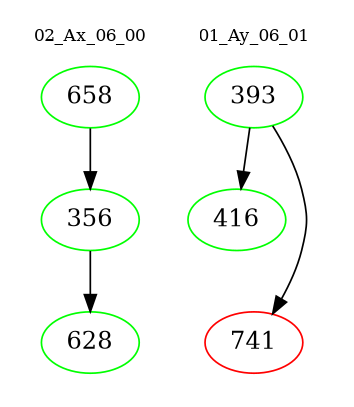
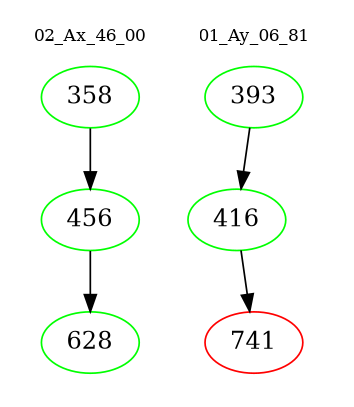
  digraph {
    node [color=green]
    edge [color=black]
-   n1 [label=356]
-   n2 [label=658]
+   n1 [label=456]
+   n2 [label=358]
    n3 [label=628]
    n4 [label=393]
    n5 [label=416]
    n6 [color=red label=741]
    subgraph cluster_1 {
      color=white
      fontsize=10
-     label="02_Ax_06_00"
+     label="02_Ax_46_00"
      n1
      n2
      n3
    }
    subgraph cluster_2 {
      color=white
      fontsize=10
-     label="01_Ay_06_01"
+     label="01_Ay_06_81"
      n4
      n5
      n6
    }
    n1 -> n3
    n2 -> n1
    n4 -> n5
-   n4 -> n6
+   n5 -> n6
  }
